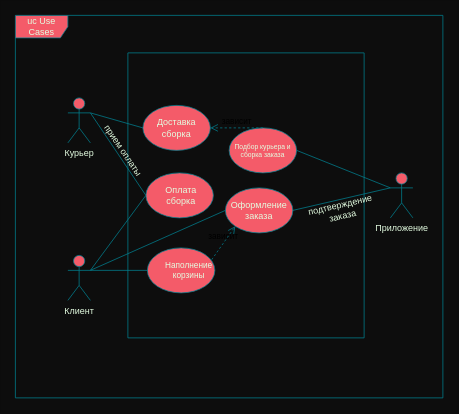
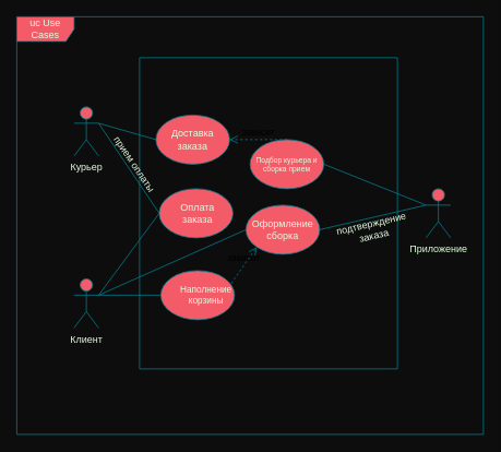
  <mxCell id="0" />
  <mxCell id="1" parent="0" />
  <mxCell id="2" value="Курьер" style="shape=umlActor;verticalLabelPosition=bottom;verticalAlign=top;html=1;labelBackgroundColor=none;fillColor=#F45B69;strokeColor=#028090;fontColor=#E4FDE1;" parent="1" vertex="1"><mxGeometry x="90" y="130" width="30" height="60" as="geometry" /></mxCell>
  <mxCell id="3" value="Клиент" style="shape=umlActor;verticalLabelPosition=bottom;verticalAlign=top;html=1;outlineConnect=0;labelBackgroundColor=none;fillColor=#F45B69;strokeColor=#028090;fontColor=#E4FDE1;" parent="1" vertex="1"><mxGeometry x="90" y="340" width="30" height="60" as="geometry" /></mxCell>
  <mxCell id="4" value="Приложение" style="shape=umlActor;verticalLabelPosition=bottom;verticalAlign=top;html=1;outlineConnect=0;labelBackgroundColor=none;fillColor=#F45B69;strokeColor=#028090;fontColor=#E4FDE1;" parent="1" vertex="1"><mxGeometry x="520" y="230" width="30" height="60" as="geometry" /></mxCell>
  <mxCell id="5" value="uc Use Cases" style="shape=umlFrame;whiteSpace=wrap;html=1;pointerEvents=0;width=70;height=30;labelBackgroundColor=none;fillColor=#F45B69;strokeColor=#028090;fontColor=#E4FDE1;" parent="1" vertex="1"><mxGeometry x="20" y="20" width="570" height="510" as="geometry" /></mxCell>
  <mxCell id="6" value="" style="swimlane;startSize=0;labelBackgroundColor=none;fillColor=#F45B69;strokeColor=#028090;fontColor=#E4FDE1;" parent="1" vertex="1"><mxGeometry x="170" y="70" width="315" height="380" as="geometry" /></mxCell>
  <mxCell id="7" value="" style="ellipse;whiteSpace=wrap;html=1;labelBackgroundColor=none;fillColor=#F45B69;strokeColor=#028090;fontColor=#E4FDE1;" parent="6" vertex="1"><mxGeometry x="135" y="100" width="90" height="60" as="geometry" /></mxCell>
- <mxCell id="8" value="Подбор курьера и сборка заказа" style="text;html=1;align=center;verticalAlign=middle;whiteSpace=wrap;rounded=0;fontSize=9;labelBackgroundColor=none;fontColor=#E4FDE1;" parent="6" vertex="1"><mxGeometry x="130" y="115" width="100" height="30" as="geometry" /></mxCell>
+ <mxCell id="8" value="Подбор курьера и сборка прием" style="text;html=1;align=center;verticalAlign=middle;whiteSpace=wrap;rounded=0;fontSize=9;labelBackgroundColor=none;fontColor=#E4FDE1;" parent="6" vertex="1"><mxGeometry x="130" y="115" width="100" height="30" as="geometry" /></mxCell>
  <mxCell id="9" value="" style="ellipse;whiteSpace=wrap;html=1;labelBackgroundColor=none;fillColor=#F45B69;strokeColor=#028090;fontColor=#E4FDE1;" parent="6" vertex="1"><mxGeometry x="130" y="180" width="90" height="60" as="geometry" /></mxCell>
- <mxCell id="10" value="Оформление заказа" style="text;html=1;align=center;verticalAlign=middle;whiteSpace=wrap;rounded=0;labelBackgroundColor=none;fontColor=#E4FDE1;" parent="6" vertex="1"><mxGeometry x="145" y="195" width="60" height="30" as="geometry" /></mxCell>
+ <mxCell id="10" value="Оформление сборка" style="text;html=1;align=center;verticalAlign=middle;whiteSpace=wrap;rounded=0;labelBackgroundColor=none;fontColor=#E4FDE1;" parent="6" vertex="1"><mxGeometry x="145" y="195" width="60" height="30" as="geometry" /></mxCell>
  <mxCell id="11" value="" style="ellipse;whiteSpace=wrap;html=1;labelBackgroundColor=none;fillColor=#F45B69;strokeColor=#028090;fontColor=#E4FDE1;" parent="6" vertex="1"><mxGeometry x="26" y="260" width="90" height="60" as="geometry" /></mxCell>
  <mxCell id="12" value="Наполнение корзины" style="text;html=1;align=center;verticalAlign=middle;whiteSpace=wrap;rounded=0;fontSize=11;labelBackgroundColor=none;fontColor=#E4FDE1;" parent="6" vertex="1"><mxGeometry x="58.5" y="280" width="45" height="20" as="geometry" /></mxCell>
  <mxCell id="13" value="" style="ellipse;whiteSpace=wrap;html=1;labelBackgroundColor=none;fillColor=#F45B69;strokeColor=#028090;fontColor=#E4FDE1;" parent="6" vertex="1"><mxGeometry x="20" y="70" width="90" height="60" as="geometry" /></mxCell>
- <mxCell id="14" value="Доставка сборка" style="text;html=1;align=center;verticalAlign=middle;whiteSpace=wrap;rounded=0;labelBackgroundColor=none;fontColor=#E4FDE1;" parent="6" vertex="1"><mxGeometry x="35" y="85" width="60" height="30" as="geometry" /></mxCell>
+ <mxCell id="14" value="Доставка заказа" style="text;html=1;align=center;verticalAlign=middle;whiteSpace=wrap;rounded=0;labelBackgroundColor=none;fontColor=#E4FDE1;" parent="6" vertex="1"><mxGeometry x="35" y="85" width="60" height="30" as="geometry" /></mxCell>
  <mxCell id="15" value="" style="ellipse;whiteSpace=wrap;html=1;labelBackgroundColor=none;fillColor=#F45B69;strokeColor=#028090;fontColor=#E4FDE1;" parent="6" vertex="1"><mxGeometry x="24" y="160" width="90" height="60" as="geometry" /></mxCell>
- <mxCell id="16" value="Оплата сборка" style="text;html=1;align=center;verticalAlign=middle;whiteSpace=wrap;rounded=0;labelBackgroundColor=none;fontColor=#E4FDE1;" parent="6" vertex="1"><mxGeometry x="41" y="175" width="60" height="30" as="geometry" /></mxCell>
+ <mxCell id="16" value="Оплата заказа" style="text;html=1;align=center;verticalAlign=middle;whiteSpace=wrap;rounded=0;labelBackgroundColor=none;fontColor=#E4FDE1;" parent="6" vertex="1"><mxGeometry x="41" y="175" width="60" height="30" as="geometry" /></mxCell>
  <mxCell id="17" value="подтверждение заказа" style="text;html=1;align=center;verticalAlign=middle;whiteSpace=wrap;rounded=0;rotation=-13;labelBackgroundColor=none;fontColor=#E4FDE1;" parent="6" vertex="1"><mxGeometry x="230" y="195" width="110" height="30" as="geometry" /></mxCell>
  <mxCell id="18" value="" style="endArrow=none;html=1;rounded=0;entryX=1;entryY=0.5;entryDx=0;entryDy=0;labelBackgroundColor=none;strokeColor=#028090;fontColor=default;" parent="6" target="7" edge="1"><mxGeometry width="50" height="50" relative="1" as="geometry"><mxPoint x="350" y="180" as="sourcePoint" /><mxPoint x="230" y="130" as="targetPoint" /></mxGeometry></mxCell>
  <mxCell id="19" value="зависит" style="html=1;verticalAlign=bottom;endArrow=open;dashed=1;endSize=8;curved=0;rounded=0;entryX=1;entryY=0.5;entryDx=0;entryDy=0;exitX=0.5;exitY=0;exitDx=0;exitDy=0;labelBackgroundColor=none;strokeColor=#028090;fontColor=default;" parent="6" source="7" target="13" edge="1"><mxGeometry relative="1" as="geometry"><mxPoint x="173.5" y="70" as="sourcePoint" /><mxPoint x="93.5" y="70" as="targetPoint" /></mxGeometry></mxCell>
  <mxCell id="20" value="зависит" style="html=1;verticalAlign=bottom;endArrow=open;dashed=1;endSize=8;curved=0;rounded=0;entryX=0;entryY=1;entryDx=0;entryDy=0;exitX=0.953;exitY=0.263;exitDx=0;exitDy=0;exitPerimeter=0;labelBackgroundColor=none;strokeColor=#028090;fontColor=default;" parent="6" source="11" target="9" edge="1"><mxGeometry relative="1" as="geometry"><mxPoint x="205" y="280" as="sourcePoint" /><mxPoint x="135" y="280" as="targetPoint" /></mxGeometry></mxCell>
  <mxCell id="21" value="" style="endArrow=none;html=1;rounded=0;exitX=1;exitY=0.333;exitDx=0;exitDy=0;exitPerimeter=0;entryX=0;entryY=0.5;entryDx=0;entryDy=0;labelBackgroundColor=none;strokeColor=#028090;fontColor=default;" parent="1" source="3" target="11" edge="1"><mxGeometry width="50" height="50" relative="1" as="geometry"><mxPoint x="230" y="310" as="sourcePoint" /><mxPoint x="280" y="260" as="targetPoint" /></mxGeometry></mxCell>
  <mxCell id="22" value="" style="endArrow=none;html=1;rounded=0;exitX=0;exitY=0.5;exitDx=0;exitDy=0;entryX=1;entryY=0.333;entryDx=0;entryDy=0;entryPerimeter=0;labelBackgroundColor=none;strokeColor=#028090;fontColor=default;" parent="1" source="9" target="3" edge="1"><mxGeometry width="50" height="50" relative="1" as="geometry"><mxPoint x="130" y="370" as="sourcePoint" /><mxPoint x="206" y="370" as="targetPoint" /></mxGeometry></mxCell>
  <mxCell id="23" value="" style="endArrow=none;html=1;rounded=0;entryX=0;entryY=0.333;entryDx=0;entryDy=0;entryPerimeter=0;exitX=1;exitY=0.5;exitDx=0;exitDy=0;labelBackgroundColor=none;strokeColor=#028090;fontColor=default;" parent="1" source="9" target="4" edge="1"><mxGeometry width="50" height="50" relative="1" as="geometry"><mxPoint x="410" y="300" as="sourcePoint" /><mxPoint x="460" y="250" as="targetPoint" /></mxGeometry></mxCell>
  <mxCell id="24" value="" style="endArrow=none;html=1;rounded=0;exitX=0;exitY=0.5;exitDx=0;exitDy=0;entryX=1;entryY=0.333;entryDx=0;entryDy=0;entryPerimeter=0;labelBackgroundColor=none;strokeColor=#028090;fontColor=default;" parent="1" source="13" target="2" edge="1"><mxGeometry width="50" height="50" relative="1" as="geometry"><mxPoint x="70" y="100" as="sourcePoint" /><mxPoint x="70" y="340" as="targetPoint" /></mxGeometry></mxCell>
  <mxCell id="25" value="" style="endArrow=none;html=1;rounded=0;exitX=0;exitY=0.5;exitDx=0;exitDy=0;labelBackgroundColor=none;strokeColor=#028090;fontColor=default;" parent="1" source="15" edge="1"><mxGeometry width="50" height="50" relative="1" as="geometry"><mxPoint x="200" y="260" as="sourcePoint" /><mxPoint x="120" y="360" as="targetPoint" /></mxGeometry></mxCell>
  <mxCell id="26" value="" style="endArrow=none;html=1;rounded=0;exitX=0;exitY=0.5;exitDx=0;exitDy=0;labelBackgroundColor=none;strokeColor=#028090;fontColor=default;" parent="1" source="15" edge="1"><mxGeometry width="50" height="50" relative="1" as="geometry"><mxPoint x="210" y="190" as="sourcePoint" /><mxPoint x="120" y="150" as="targetPoint" /></mxGeometry></mxCell>
  <mxCell id="27" value="прием оплаты" style="text;html=1;align=center;verticalAlign=middle;whiteSpace=wrap;rounded=0;rotation=56;labelBackgroundColor=none;fontColor=#E4FDE1;" parent="1" vertex="1"><mxGeometry x="108.5" y="185" width="110" height="30" as="geometry" /></mxCell>
